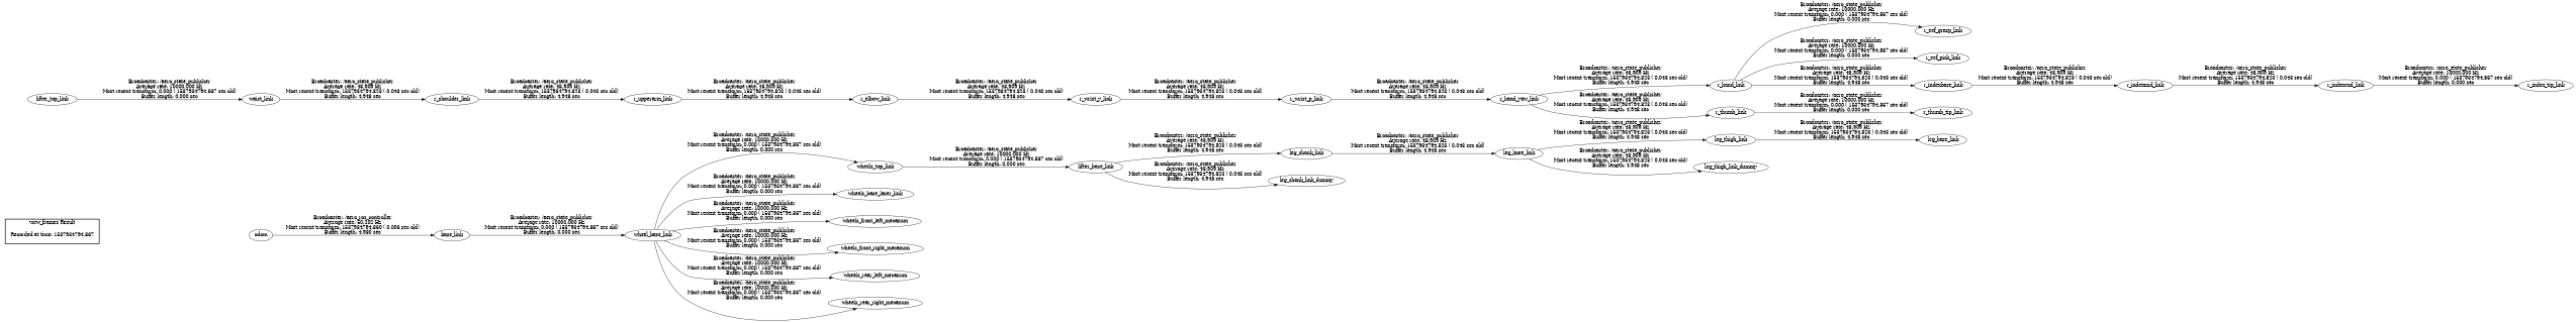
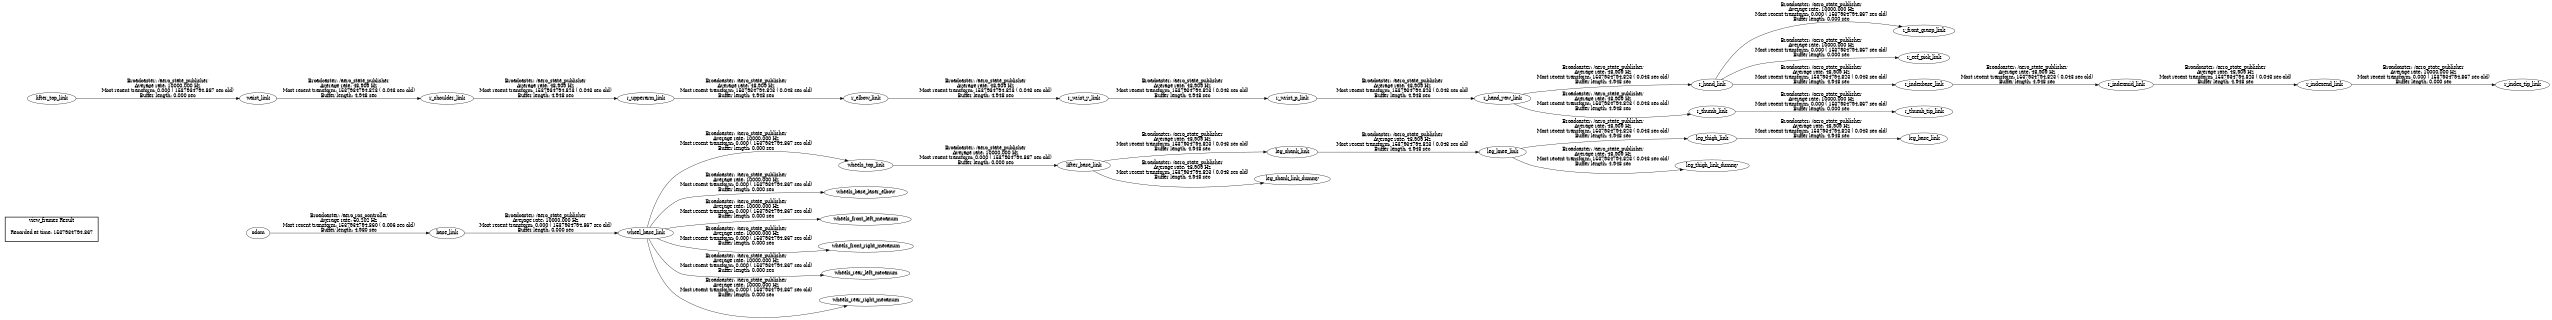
  digraph {
    rankdir=LR
    "Recorded at time: 1537934794.867" [shape=plaintext]
    odom
    base_link
    wheel_base_link
    wheels_top_link
-   wheels_base_laser_link
+   wheels_base_laser_link [label=wheels_base_laser_elbow]
    wheels_front_left_mecanum
    wheels_front_right_mecanum
    wheels_rear_left_mecanum
    wheels_rear_right_mecanum
    lifter_base_link
    lifter_top_link
    waist_link
    r_shoulder_link
    leg_thigh_link
    leg_base_link
    r_hand_link
-   r_eef_grasp_link
+   r_eef_grasp_link [label=r_front_grasp_link]
    r_eef_pick_link
    r_indexbase_link
    r_thumb_link
    r_thumb_tip_link
    r_indexmid_link
    r_hand_yaw_link
    r_indexend_link
    r_index_tip_link
    r_upperarm_link
    leg_shank_link
    leg_shank_link_dummy
    leg_knee_link
    leg_thigh_link_dummy
    r_elbow_link
    r_wrist_y_link
    r_wrist_p_link
    subgraph cluster_1 {
      color=black
      label="view_frames Result"
      style=bold
      "Recorded at time: 1537934794.867"
    }
    "Recorded at time: 1537934794.867" -> odom [style=invis]
    odom -> base_link [label="Broadcaster: /aero_ros_controller\nAverage rate: 50.202 Hz\nMost recent transform: 1537934794.860 ( 0.006 sec old)\nBuffer length: 4.980 sec\n"]
    base_link -> wheel_base_link [label="Broadcaster: /aero_state_publisher\nAverage rate: 10000.000 Hz\nMost recent transform: 0.000 ( 1537934794.867 sec old)\nBuffer length: 0.000 sec\n"]
    wheel_base_link -> wheels_top_link [label="Broadcaster: /aero_state_publisher\nAverage rate: 10000.000 Hz\nMost recent transform: 0.000 ( 1537934794.867 sec old)\nBuffer length: 0.000 sec\n"]
    wheel_base_link -> wheels_base_laser_link [label="Broadcaster: /aero_state_publisher\nAverage rate: 10000.000 Hz\nMost recent transform: 0.000 ( 1537934794.867 sec old)\nBuffer length: 0.000 sec\n"]
    wheel_base_link -> wheels_front_left_mecanum [label="Broadcaster: /aero_state_publisher\nAverage rate: 10000.000 Hz\nMost recent transform: 0.000 ( 1537934794.867 sec old)\nBuffer length: 0.000 sec\n"]
    wheel_base_link -> wheels_front_right_mecanum [label="Broadcaster: /aero_state_publisher\nAverage rate: 10000.000 Hz\nMost recent transform: 0.000 ( 1537934794.867 sec old)\nBuffer length: 0.000 sec\n"]
    wheel_base_link -> wheels_rear_left_mecanum [label="Broadcaster: /aero_state_publisher\nAverage rate: 10000.000 Hz\nMost recent transform: 0.000 ( 1537934794.867 sec old)\nBuffer length: 0.000 sec\n"]
    wheel_base_link -> wheels_rear_right_mecanum [label="Broadcaster: /aero_state_publisher\nAverage rate: 10000.000 Hz\nMost recent transform: 0.000 ( 1537934794.867 sec old)\nBuffer length: 0.000 sec\n"]
    wheels_top_link -> lifter_base_link [label="Broadcaster: /aero_state_publisher\nAverage rate: 10000.000 Hz\nMost recent transform: 0.000 ( 1537934794.867 sec old)\nBuffer length: 0.000 sec\n"]
    lifter_base_link -> leg_shank_link [label="Broadcaster: /aero_state_publisher\nAverage rate: 48.909 Hz\nMost recent transform: 1537934794.823 ( 0.043 sec old)\nBuffer length: 4.948 sec\n"]
    lifter_base_link -> leg_shank_link_dummy [label="Broadcaster: /aero_state_publisher\nAverage rate: 48.909 Hz\nMost recent transform: 1537934794.823 ( 0.043 sec old)\nBuffer length: 4.948 sec\n"]
    lifter_top_link -> waist_link [label="Broadcaster: /aero_state_publisher\nAverage rate: 10000.000 Hz\nMost recent transform: 0.000 ( 1537934794.867 sec old)\nBuffer length: 0.000 sec\n"]
    waist_link -> r_shoulder_link [label="Broadcaster: /aero_state_publisher\nAverage rate: 48.909 Hz\nMost recent transform: 1537934794.823 ( 0.043 sec old)\nBuffer length: 4.948 sec\n"]
    r_shoulder_link -> r_upperarm_link [label="Broadcaster: /aero_state_publisher\nAverage rate: 48.909 Hz\nMost recent transform: 1537934794.823 ( 0.043 sec old)\nBuffer length: 4.948 sec\n"]
    leg_thigh_link -> leg_base_link [label="Broadcaster: /aero_state_publisher\nAverage rate: 48.909 Hz\nMost recent transform: 1537934794.823 ( 0.043 sec old)\nBuffer length: 4.948 sec\n"]
    r_hand_link -> r_eef_grasp_link [label="Broadcaster: /aero_state_publisher\nAverage rate: 10000.000 Hz\nMost recent transform: 0.000 ( 1537934794.867 sec old)\nBuffer length: 0.000 sec\n"]
    r_hand_link -> r_eef_pick_link [label="Broadcaster: /aero_state_publisher\nAverage rate: 10000.000 Hz\nMost recent transform: 0.000 ( 1537934794.867 sec old)\nBuffer length: 0.000 sec\n"]
    r_hand_link -> r_indexbase_link [label="Broadcaster: /aero_state_publisher\nAverage rate: 48.909 Hz\nMost recent transform: 1537934794.823 ( 0.043 sec old)\nBuffer length: 4.948 sec\n"]
    r_indexbase_link -> r_indexmid_link [label="Broadcaster: /aero_state_publisher\nAverage rate: 48.909 Hz\nMost recent transform: 1537934794.823 ( 0.043 sec old)\nBuffer length: 4.948 sec\n"]
    r_thumb_link -> r_thumb_tip_link [label="Broadcaster: /aero_state_publisher\nAverage rate: 10000.000 Hz\nMost recent transform: 0.000 ( 1537934794.867 sec old)\nBuffer length: 0.000 sec\n"]
    r_indexmid_link -> r_indexend_link [label="Broadcaster: /aero_state_publisher\nAverage rate: 48.909 Hz\nMost recent transform: 1537934794.823 ( 0.043 sec old)\nBuffer length: 4.948 sec\n"]
    r_hand_yaw_link -> r_hand_link [label="Broadcaster: /aero_state_publisher\nAverage rate: 48.909 Hz\nMost recent transform: 1537934794.823 ( 0.043 sec old)\nBuffer length: 4.948 sec\n"]
    r_hand_yaw_link -> r_thumb_link [label="Broadcaster: /aero_state_publisher\nAverage rate: 48.909 Hz\nMost recent transform: 1537934794.823 ( 0.043 sec old)\nBuffer length: 4.948 sec\n"]
    r_indexend_link -> r_index_tip_link [label="Broadcaster: /aero_state_publisher\nAverage rate: 10000.000 Hz\nMost recent transform: 0.000 ( 1537934794.867 sec old)\nBuffer length: 0.000 sec\n"]
    r_upperarm_link -> r_elbow_link [label="Broadcaster: /aero_state_publisher\nAverage rate: 48.909 Hz\nMost recent transform: 1537934794.823 ( 0.043 sec old)\nBuffer length: 4.948 sec\n"]
    leg_shank_link -> leg_knee_link [label="Broadcaster: /aero_state_publisher\nAverage rate: 48.909 Hz\nMost recent transform: 1537934794.823 ( 0.043 sec old)\nBuffer length: 4.948 sec\n"]
    leg_knee_link -> leg_thigh_link [label="Broadcaster: /aero_state_publisher\nAverage rate: 48.909 Hz\nMost recent transform: 1537934794.823 ( 0.043 sec old)\nBuffer length: 4.948 sec\n"]
    leg_knee_link -> leg_thigh_link_dummy [label="Broadcaster: /aero_state_publisher\nAverage rate: 48.909 Hz\nMost recent transform: 1537934794.823 ( 0.043 sec old)\nBuffer length: 4.948 sec\n"]
    r_elbow_link -> r_wrist_y_link [label="Broadcaster: /aero_state_publisher\nAverage rate: 48.909 Hz\nMost recent transform: 1537934794.823 ( 0.043 sec old)\nBuffer length: 4.948 sec\n"]
    r_wrist_y_link -> r_wrist_p_link [label="Broadcaster: /aero_state_publisher\nAverage rate: 48.909 Hz\nMost recent transform: 1537934794.823 ( 0.043 sec old)\nBuffer length: 4.948 sec\n"]
    r_wrist_p_link -> r_hand_yaw_link [label="Broadcaster: /aero_state_publisher\nAverage rate: 48.909 Hz\nMost recent transform: 1537934794.823 ( 0.043 sec old)\nBuffer length: 4.948 sec\n"]
  }
